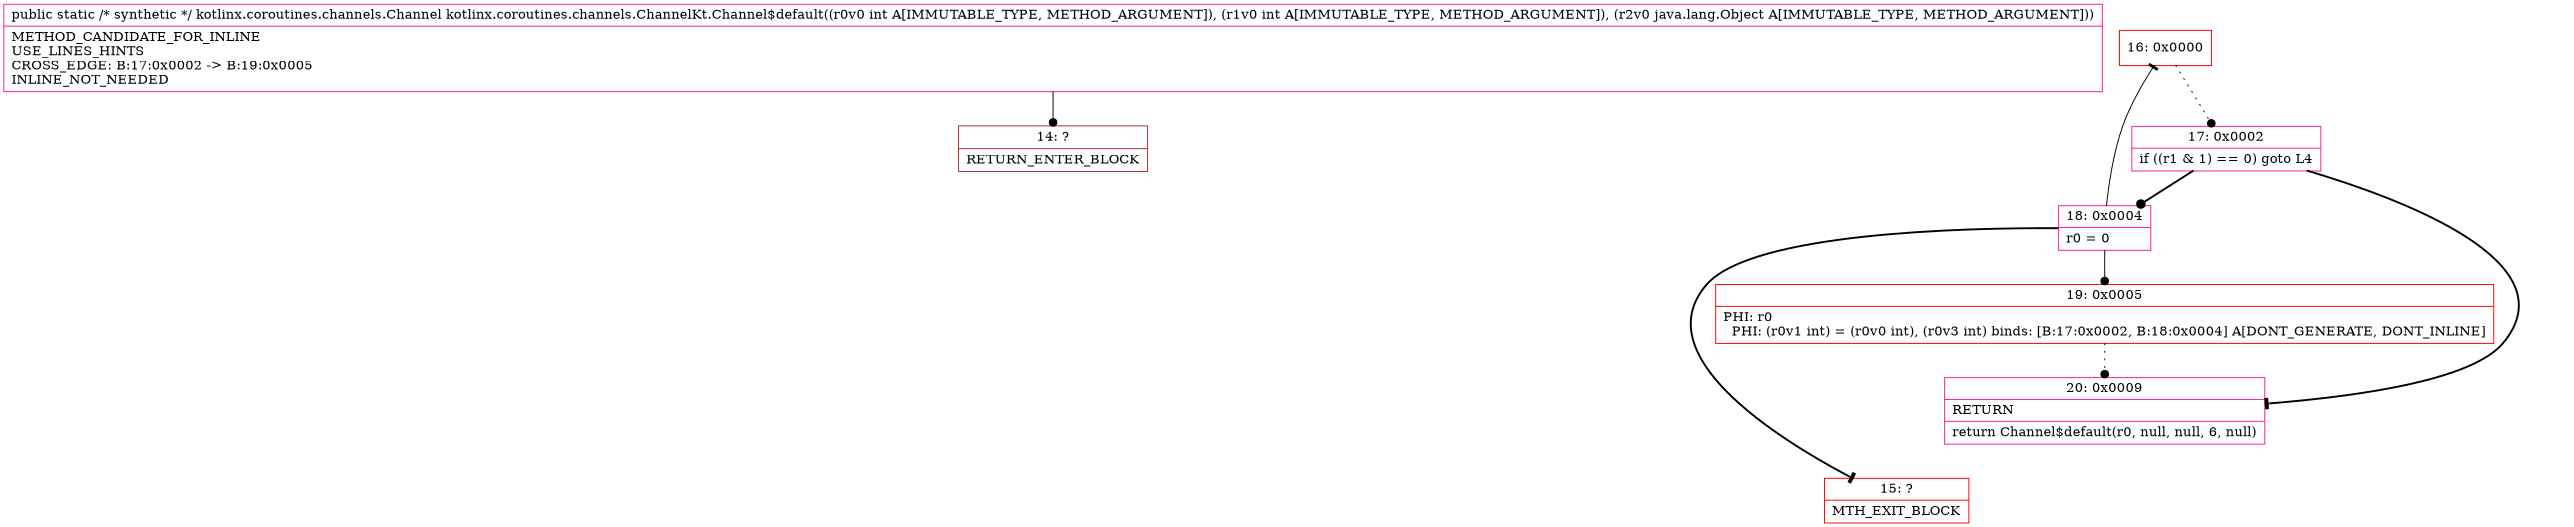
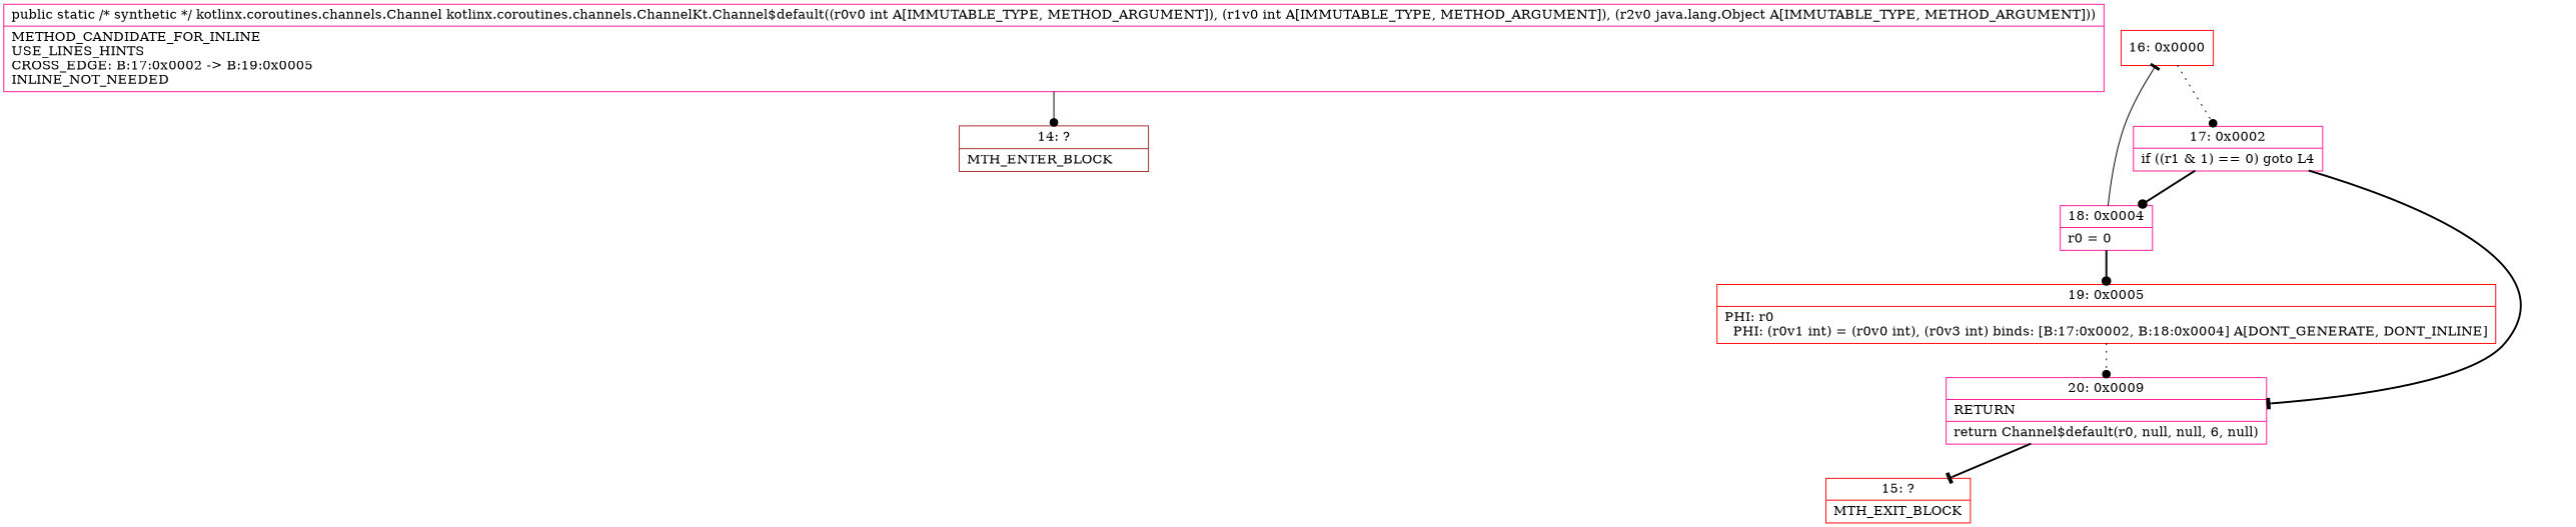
  digraph {
    node [color=deeppink shape=record]
    edge [arrowhead=dot style=bold]
-   n1 [color=brown label="{14\:\ ?|RETURN_ENTER_BLOCK\l}"]
+   n1 [color=brown label="{14\:\ ?|MTH_ENTER_BLOCK\l}"]
    n2 [color=red label="{16\:\ 0x0000}"]
    n3 [label="{17\:\ 0x0002|if ((r1 & 1) == 0) goto L4\l}"]
    n4 [label="{18\:\ 0x0004|r0 = 0\l}"]
    n5 [label="{20\:\ 0x0009|RETURN\l|return Channel$default(r0, null, null, 6, null)\l}"]
    n6 [color=red label="{19\:\ 0x0005|PHI: r0 \l  PHI: (r0v1 int) = (r0v0 int), (r0v3 int) binds: [B:17:0x0002, B:18:0x0004] A[DONT_GENERATE, DONT_INLINE]\l}"]
    n7 [color=red label="{15\:\ ?|MTH_EXIT_BLOCK\l}"]
    n8 [label="{public static \/* synthetic *\/ kotlinx.coroutines.channels.Channel kotlinx.coroutines.channels.ChannelKt.Channel$default((r0v0 int A[IMMUTABLE_TYPE, METHOD_ARGUMENT]), (r1v0 int A[IMMUTABLE_TYPE, METHOD_ARGUMENT]), (r2v0 java.lang.Object A[IMMUTABLE_TYPE, METHOD_ARGUMENT]))  | METHOD_CANDIDATE_FOR_INLINE\lUSE_LINES_HINTS\lCROSS_EDGE: B:17:0x0002 \-\> B:19:0x0005\lINLINE_NOT_NEEDED\l}"]
    n2 -> n3 [style=dotted]
    n3 -> n4
    n3 -> n5 [arrowhead=tee]
    n4 -> n2 [arrowhead=tee style=solid]
-   n4 -> n6 [style=solid]
-   n4 -> n7 [arrowhead=tee]
+   n4 -> n6
+   n5 -> n7 [arrowhead=tee]
    n6 -> n5 [style=dotted]
    n8 -> n1 [style=solid]
  }
